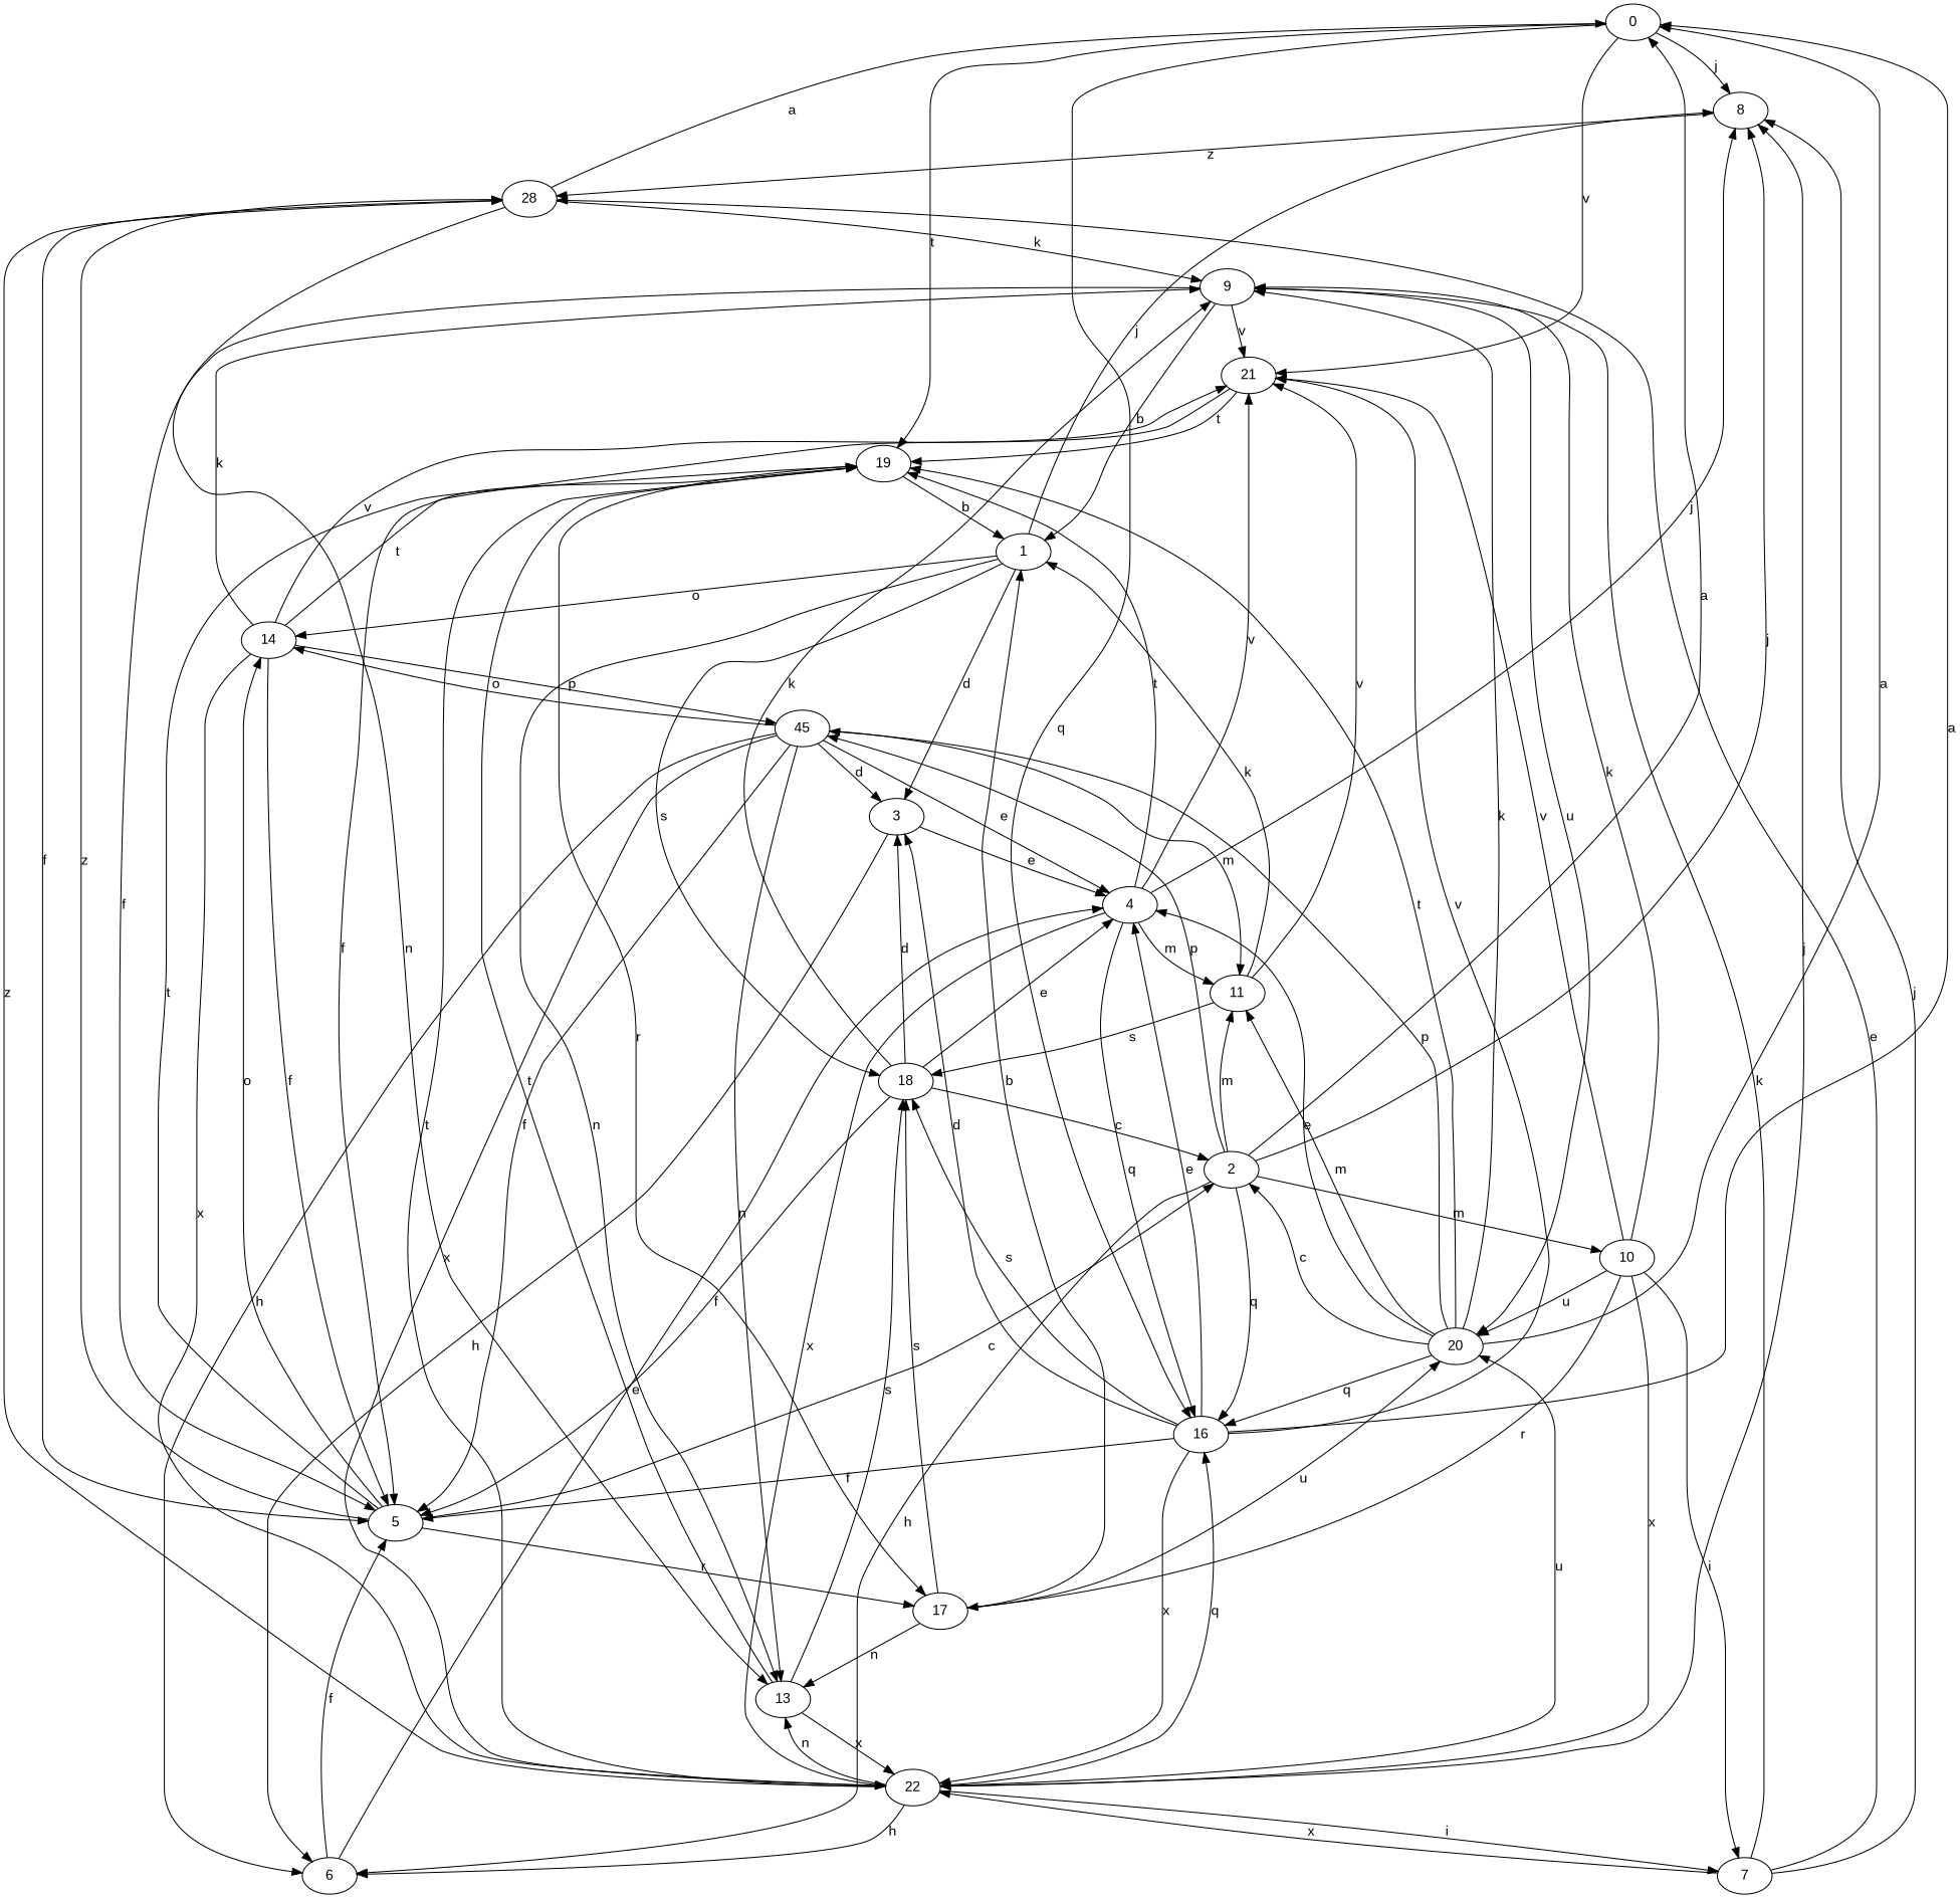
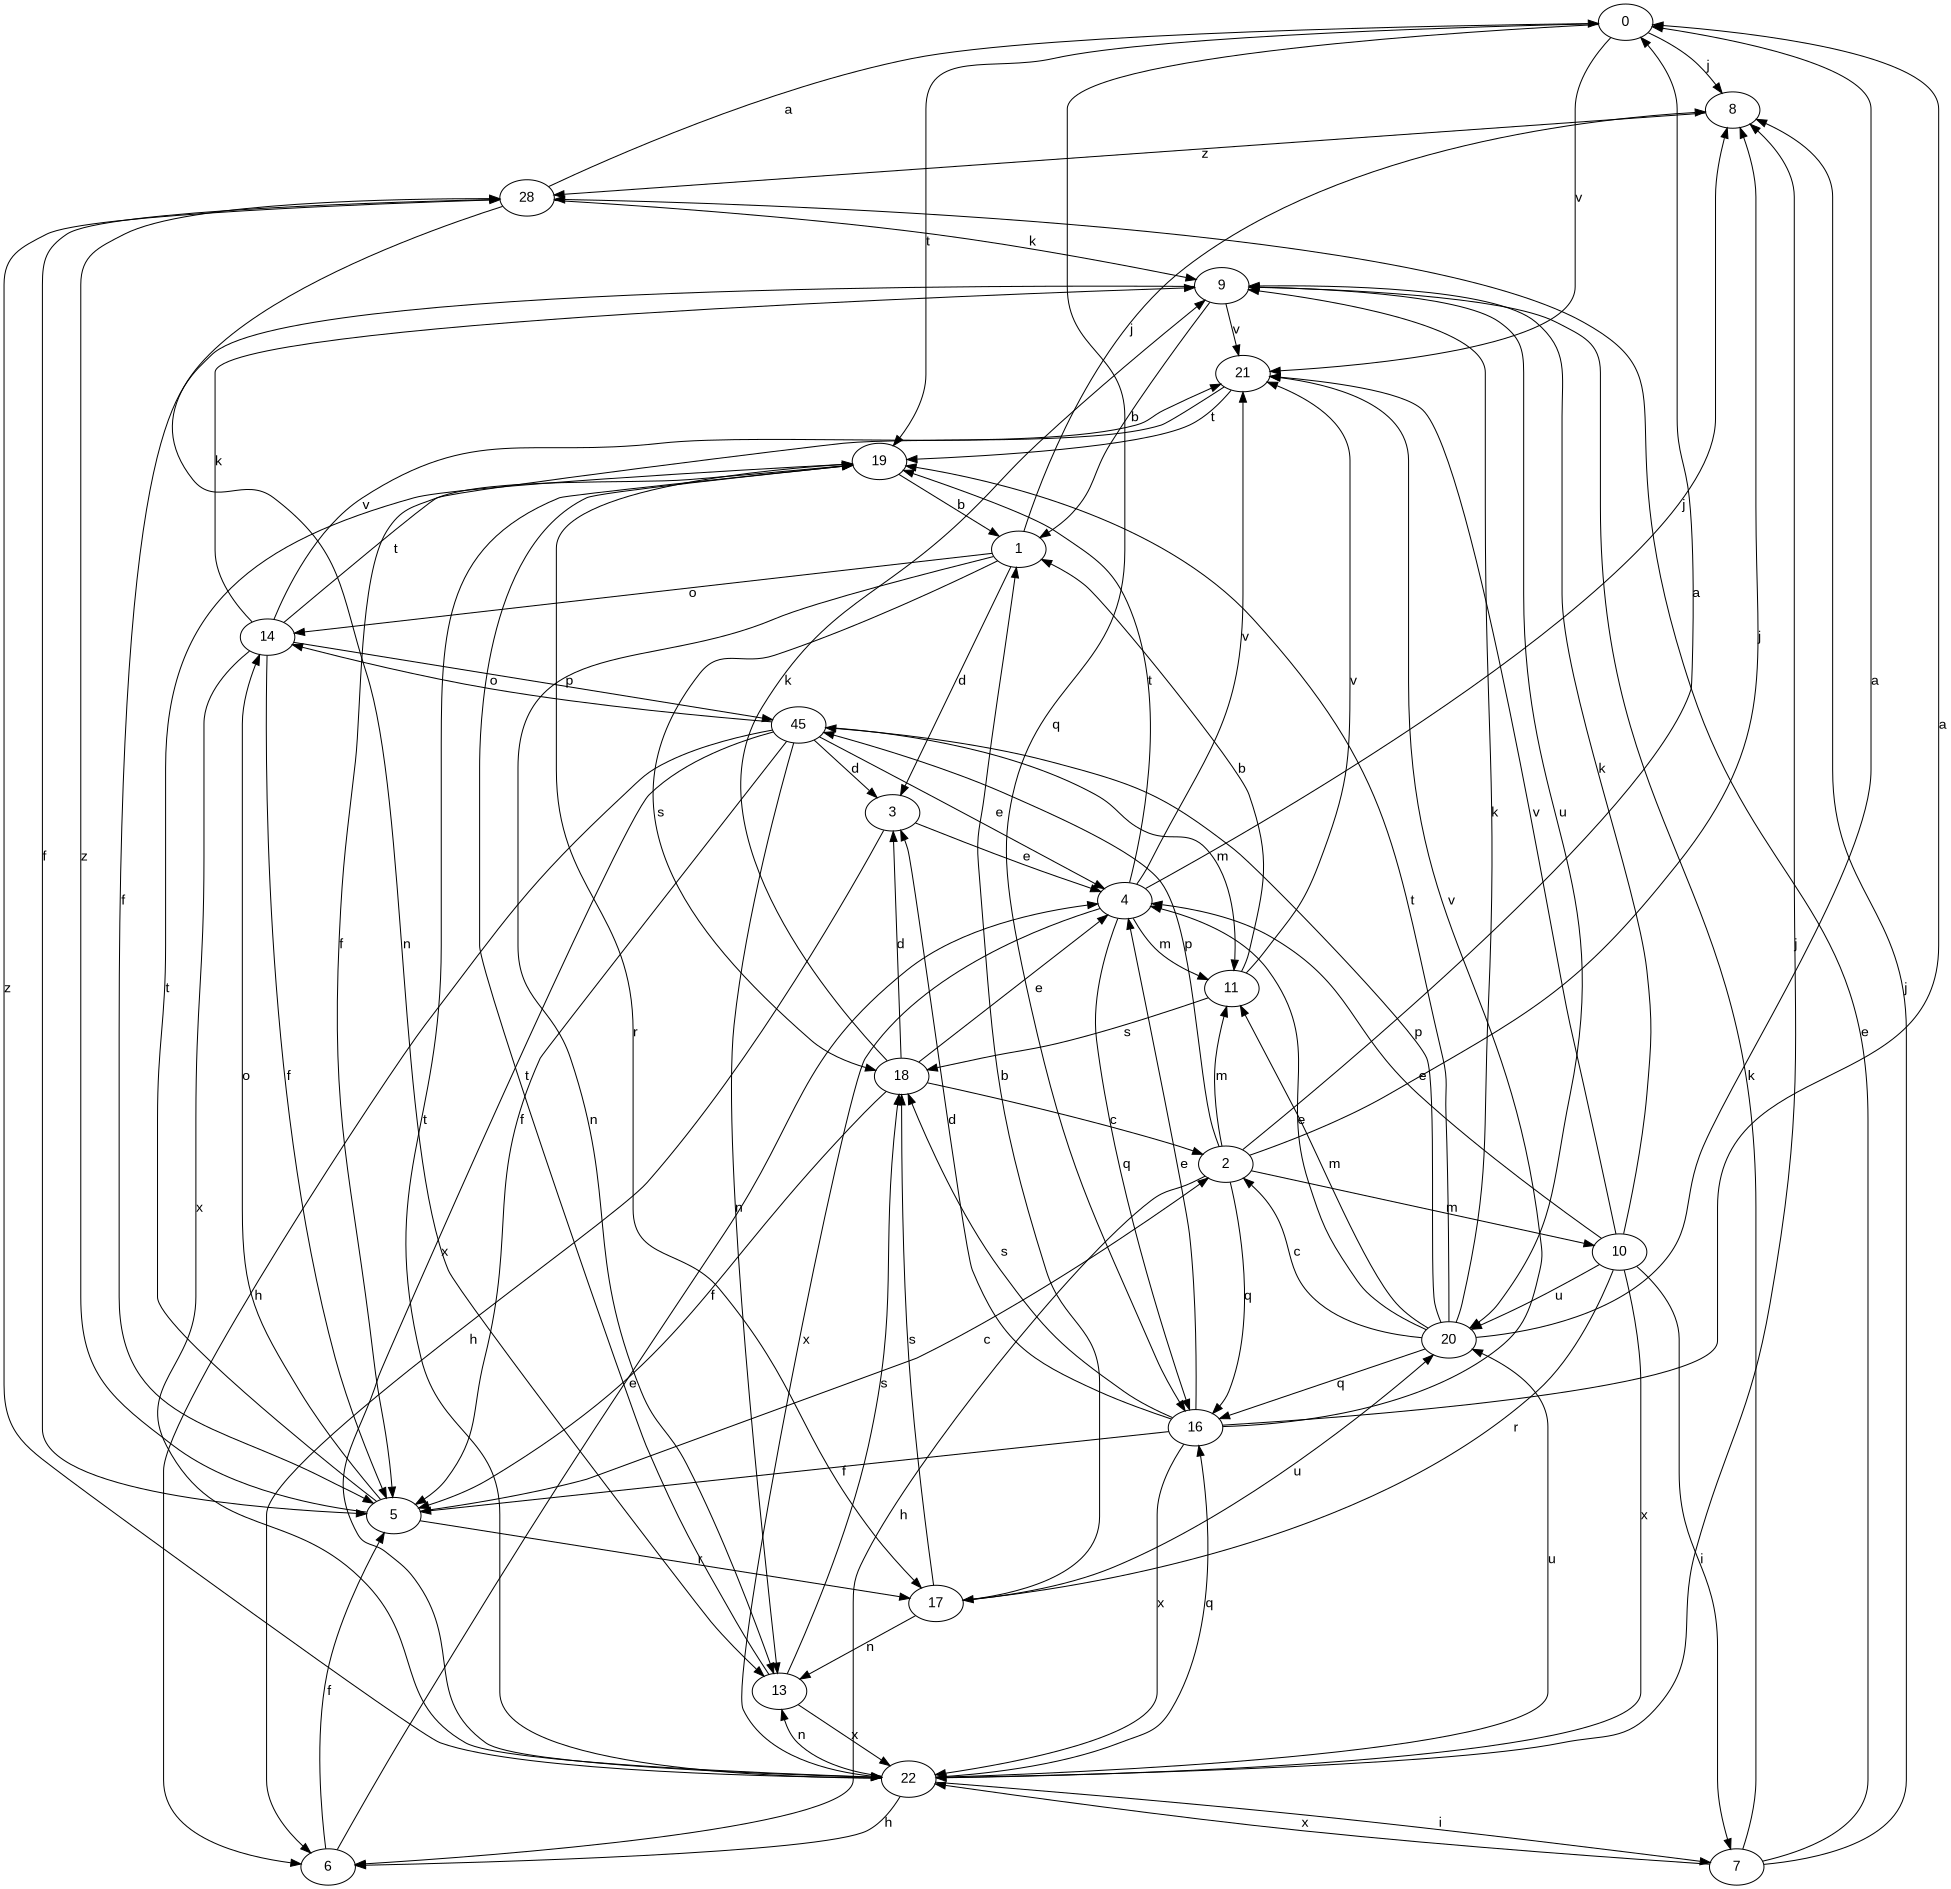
  strict digraph {
    fontname="Liberation Sans"
    node [fontname="Liberation Sans"]
    edge [fontname="Liberation Sans"]
    0
    8
    16
    19
    21
    28
    3
    18
    4
    22
    5
    1
    17
    13
    14
    6
    n17 [label=45]
    9
    2
    10
    11
    7
    20
    0 -> 8 [label=j]
    0 -> 16 [label=q]
    0 -> 19 [label=t]
    0 -> 21 [label=v]
    8 -> 28 [label=z]
    16 -> 0 [label=a]
    16 -> 21 [label=v]
    16 -> 3 [label=d]
    16 -> 18 [label=s]
    16 -> 4 [label=e]
    16 -> 22 [label=x]
    16 -> 5 [label=f]
    19 -> 1 [label=b]
    19 -> 17 [label=r]
    21 -> 19 [label=t]
    21 -> 5 [label=f]
    28 -> 0 [label=a]
    28 -> 5 [label=f]
    28 -> 13 [label=n]
    28 -> 9 [label=k]
    3 -> 4 [label=e]
    3 -> 6 [label=h]
    18 -> 3 [label=d]
    18 -> 4 [label=e]
    18 -> 5 [label=f]
    18 -> 9 [label=k]
    18 -> 2 [label=c]
    4 -> 8 [label=j]
    4 -> 16 [label=q]
    4 -> 19 [label=t]
    4 -> 21 [label=v]
    4 -> 22 [label=x]
    4 -> 11 [label=m]
    22 -> 8 [label=j]
    22 -> 16 [label=q]
    22 -> 19 [label=t]
    22 -> 28 [label=z]
    22 -> 13 [label=n]
    22 -> 6 [label=h]
    22 -> 7 [label=i]
    22 -> 20 [label=u]
    5 -> 19 [label=t]
    5 -> 28 [label=z]
    5 -> 17 [label=r]
    5 -> 14 [label=o]
    5 -> 2 [label=c]
    1 -> 8 [label=j]
    1 -> 3 [label=d]
    1 -> 18 [label=s]
    1 -> 13 [label=n]
    1 -> 14 [label=o]
    17 -> 18 [label=s]
    17 -> 1 [label=b]
    17 -> 13 [label=n]
    17 -> 20 [label=u]
    13 -> 19 [label=t]
    13 -> 18 [label=s]
    13 -> 22 [label=x]
    14 -> 19 [label=t]
    14 -> 21 [label=v]
    14 -> 22 [label=x]
    14 -> 5 [label=f]
    14 -> n17 [label=p]
    14 -> 9 [label=k]
    6 -> 4 [label=e]
    6 -> 5 [label=f]
    n17 -> 3 [label=d]
    n17 -> 4 [label=e]
    n17 -> 22 [label=x]
    n17 -> 5 [label=f]
    n17 -> 13 [label=n]
    n17 -> 14 [label=o]
    n17 -> 6 [label=h]
    n17 -> 11 [label=m]
    9 -> 21 [label=v]
    9 -> 5 [label=f]
    9 -> 1 [label=b]
    9 -> 20 [label=u]
    2 -> 0 [label=a]
    2 -> 8 [label=j]
    2 -> 16 [label=q]
    2 -> 6 [label=h]
    2 -> n17 [label=p]
    2 -> 10 [label=m]
    2 -> 11 [label=m]
    10 -> 21 [label=v]
+   10 -> 4 [label=e]
    10 -> 22 [label=x]
    10 -> 17 [label=r]
    10 -> 9 [label=k]
    10 -> 7 [label=i]
    10 -> 20 [label=u]
    11 -> 21 [label=v]
    11 -> 18 [label=s]
-   11 -> 1 [label=k]
+   11 -> 1 [label=b]
    7 -> 8 [label=j]
    7 -> 28 [label=e]
    7 -> 22 [label=x]
    7 -> 9 [label=k]
    20 -> 0 [label=a]
    20 -> 16 [label=q]
    20 -> 19 [label=t]
    20 -> 4 [label=e]
    20 -> n17 [label=p]
    20 -> 9 [label=k]
    20 -> 2 [label=c]
    20 -> 11 [label=m]
  }
